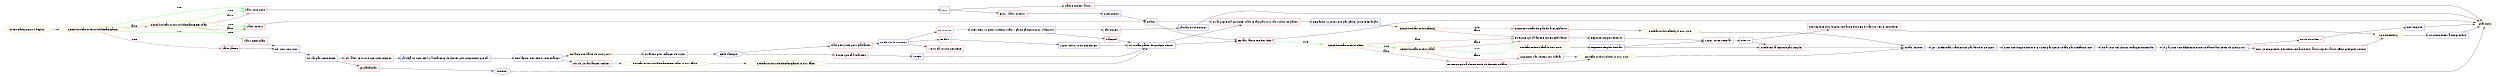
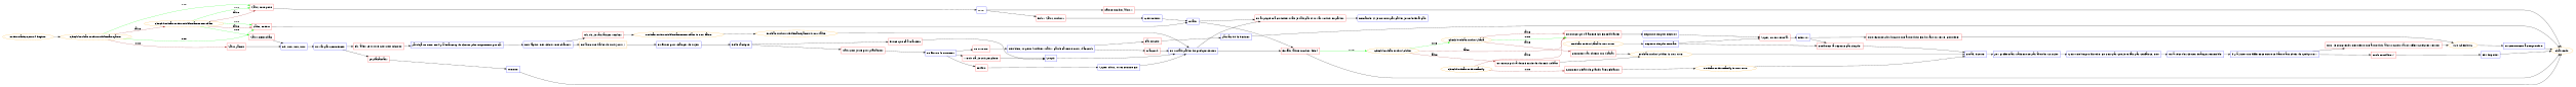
  digraph {
    rankdir=LR
    node [color=red shape=box]
    "ArthurRank2Convo4 begins." [color=orange shape=""]
    n2 [color=orange label="Check boolean ArthurMiddleNameJames" shape=""]
    n3 [label="Salut, James"]
    n4 [label="Salut, Arthur"]
    n5 [label="Salut, mon pote"]
    n6 [color=orange label="Check boolean ArthurMiddleNamePetersham" shape=""]
    n7 [color=blue label="Oh, non, non, non."]
    n8 [color=blue label="Ouais?"]
    n9 [color=blue label="Non."]
    n10 [label="Salut, Petersham"]
    n11 [color=blue label="Tu vas pas commencer."]
    n12 [label="Tu as piqué ma curiosité. Mais je sais pas si tu vas vouloir en parler."]
    n13 [label="En fait, laisse tomber. [Fin.]"]
    n14 [label="Laisse tomber, alors..."]
    n15 [label="Euh... Salut, Arthur?"]
    n16 [label="Oh, allez. Je trouve que c'est mignon."]
    n17 [label="Je plaisantais."]
    n18 [color=blue label="Demande. Si je ne veux pas parler, je ne le ferai pas."]
    "Chat ends." [color=orange shape=""]
    n20 [color=orange label="Check boolean ArthurSoldier" shape=""]
    n21 [color=blue label="C'est mieux."]
    n22 [color=blue label="J'ai déjà un nom. Et il y a beaucoup de choses plus mignonnes que ça."]
-   n23 [color=blue label="Mmmm." shape=ellipse]
+   n23 [color=blue label="Mmmm."]
    n24 [color=orange label="Check boolean ArthurFamily" shape=""]
    n25 [color=blue label="Des lapins. Des chiots. Des chatons."]
    n26 [label="Comment c'était de grandir avec Eleanor?"]
    n27 [label="Qu'est-ce qui t'a amené ici? En Höllvanie?"]
    n28 [color=orange label="Toi avec une barbe de trois jours ;)"]
    n29 [label="Ok, ok, je vais laisser tomber."]
    n30 [color=orange label="Check boolean ArthurSkana" shape=""]
    n31 [label="Qu’est-ce qui t'a donné envie de devenir soldat?"]
    n32 [color=orange label="Boolean ArthurFamily is now true." shape=""]
    n33 [color=blue label="Réponse simple? Techrot."]
    n34 [color=blue label="Tu flirtes pour changer de sujet?"]
    n35 [color=orange label="Boolean ArthurMiddleNamePetersham is now false." shape=""]
    n36 [label="Comment t'as obtenu ton Skana?"]
    n37 [color=orange label="Boolean ArthurSoldier is now true." shape=""]
    n38 [color=blue label="Pouah, écoute."]
    n39 [label="Super, on en reste là."]
-   n40 [color=blue label="Belle tactique." shape=ellipse]
+   n40 [color=blue label="Belle tactique."]
    n41 [color=orange label="Boolean ArthurMiddleNameJames is now false." shape=""]
    n42 [color=blue label="Je... préférerais vraiment ne pas aborder ce sujet."]
    n43 [color=blue label="Bien vu."]
    n44 [label="Quelle est la réponse pas simple?"]
    n45 [label="Est-ce que ça a marché?"]
    n46 [label="Mais c'est juste pour plaisanter."]
    n47 [color=blue label="Tu voulais parler de quelque chose?"]
    n48 [color=orange label="Boolean ArthurSkana is now true." shape=""]
    n49 [color=blue label="Réponse simple? Entrati."]
    n50 [color=blue label="C'est une longue histoire. Et c'est pas que je te fais pas confiance, OK?"]
    n51 [label="Une réponse plus longue une autre fois? En buvant un verre, peut-être?"]
    n52 [color=blue label="Soupir."]
    n53 [color=blue label="Le flirt ou le surnom?"]
    n54 [color=blue label="On a vécu des choses étranges ensemble."]
    n55 [color=orange label="+20 Chemistry" shape=""]
    n56 [label="...Oui? Là, je suis perplexe."]
    n57 [label="Le flirt."]
    n58 [label="Le surnom."]
    n59 [color=blue label="Il y a juste une différence entre se battre aux côtés de quelqu'un..."]
    n60 [color=blue label="Tu commences à comprendre."]
    n61 [color=blue label="Super. Alors, tu es comme ÇA."]
    n62 [color=blue label="Très bien, tu peux l'utiliser. Mais... garde ça entre nous, d'accord?"]
    n63 [label="Non, je comprends. Peut-être une autre fois, alors? Après t'avoir offert quelques verres?"]
    n64 [label="Poule mouillée. :)"]
    n65 [label="D'accord."]
    n66 [label="Pas moyen."]
    n67 [color=blue label="Peu importe."]
    n68 [color=blue label="J'aurais dû le deviner."]
    "ArthurRank2Convo4 begins." -> n2
    n2 -> n3 [color=brown label=true]
    n2 -> n4 [color=green label=true]
    n2 -> n5 [color=green label=true]
    n2 -> n6 [color=brown label=false]
    n3 -> n7
    n4 -> n8
    n5 -> n9
    n6 -> n4 [color=green label=true]
    n6 -> n4 [color=brown label=false]
    n6 -> n5 [color=green label=true]
    n6 -> n5 [color=brown label=false]
    n6 -> n10 [color=green label=true]
    n7 -> n11
    n8 -> n12
    n8 -> n13
    n9 -> n14
    n9 -> n15
    n10 -> n7
    n11 -> n16
    n11 -> n17
    n12 -> n18
    n13 -> "Chat ends."
    n13 -> n20 [color=green label=true]
    n14 -> "Chat ends."
    n15 -> n21
    n16 -> n22
    n17 -> n23
-   n18 -> n24
    n20 -> n27 [color=brown label=false]
    n20 -> n30 [color=green label=true]
    n20 -> n31 [color=brown label=false]
    n21 -> n8
    n22 -> n25
    n23 -> "Chat ends."
    n24 -> n26 [color=brown label=true]
    n24 -> n27 [color=brown label=false]
    n25 -> n28
    n25 -> n29
    n26 -> n32
    n27 -> n33
    n28 -> n34
    n29 -> n35
    n30 -> n27 [color=green label=true]
    n30 -> n27 [color=brown label=false]
    n30 -> n36 [color=brown label=false]
    n31 -> n37
    n32 -> n38
    n33 -> n39
    n34 -> n40
    n35 -> n41
    n36 -> n37
    n37 -> n38
    n38 -> n42
    n39 -> n43
    n40 -> n45
    n40 -> n46
    n41 -> n47
    n42 -> n50
    n43 -> n44
    n43 -> n51
    n44 -> n38
    n45 -> n52
    n46 -> n53
    n47 -> n12
    n47 -> n13
    n48 -> n49
    n49 -> n39
    n49 -> n44
    n50 -> n54
    n51 -> n55
    n52 -> n47
    n53 -> n56
    n53 -> n57
    n53 -> n58
    n54 -> n59
    n55 -> n60
+   n56 -> n52
    n57 -> n61
    n58 -> n62
    n59 -> n63
    n59 -> n64
    n60 -> "Chat ends."
    n61 -> n47
    n62 -> n65
    n62 -> n66
    n63 -> n55
    n64 -> n67
    n65 -> n47
    n66 -> n68
    n67 -> "Chat ends."
    n68 -> "Chat ends."
  }
